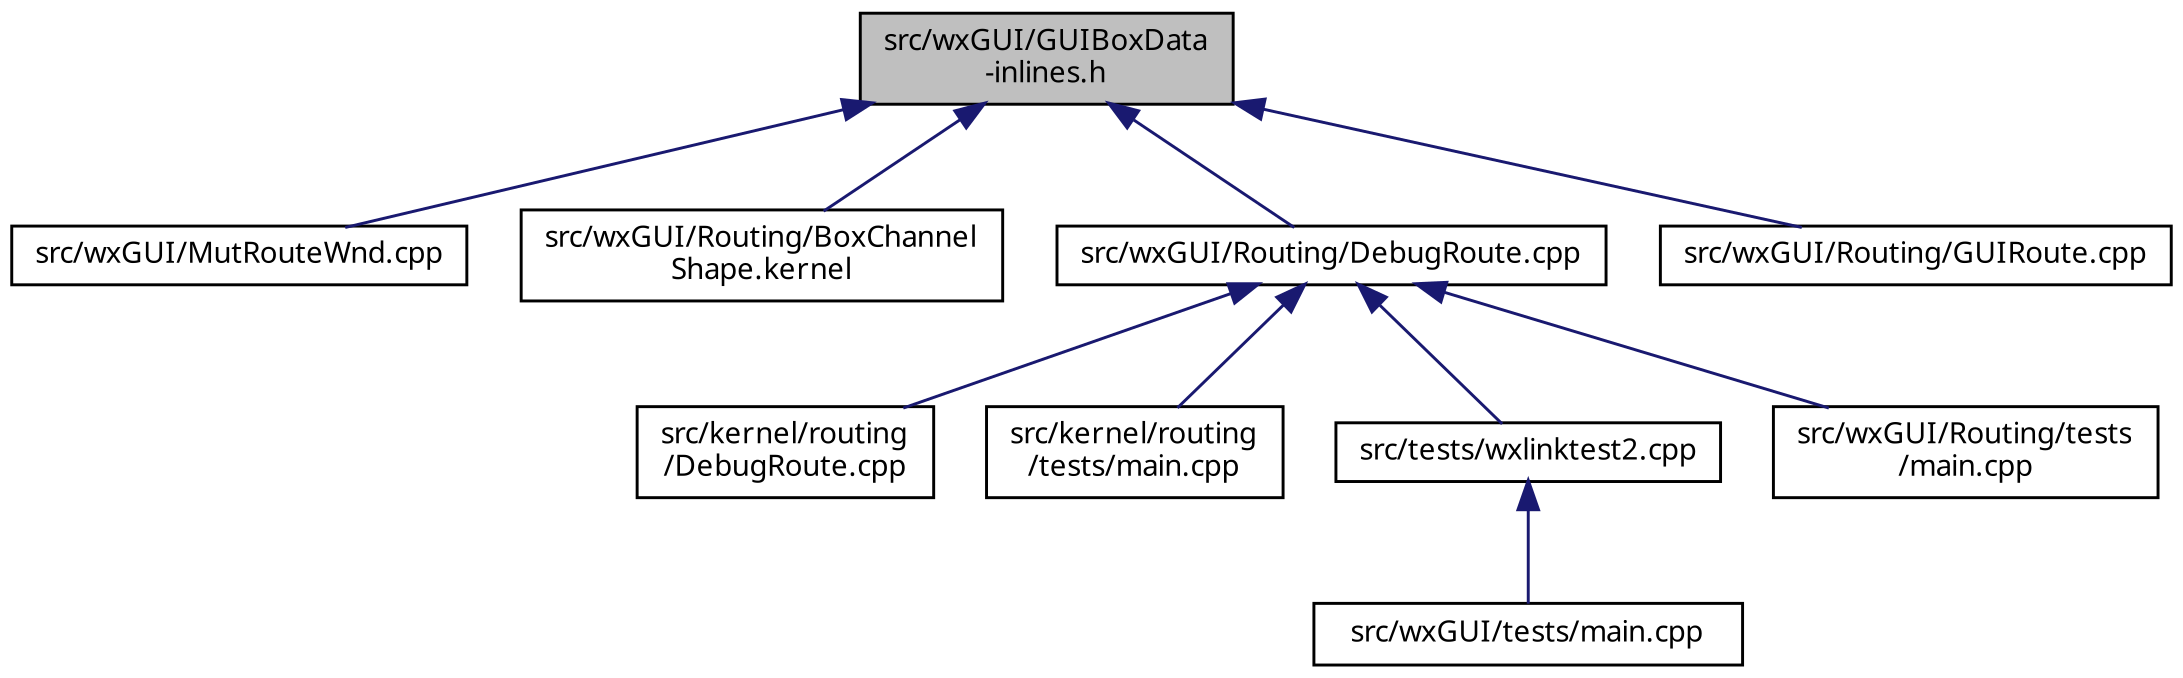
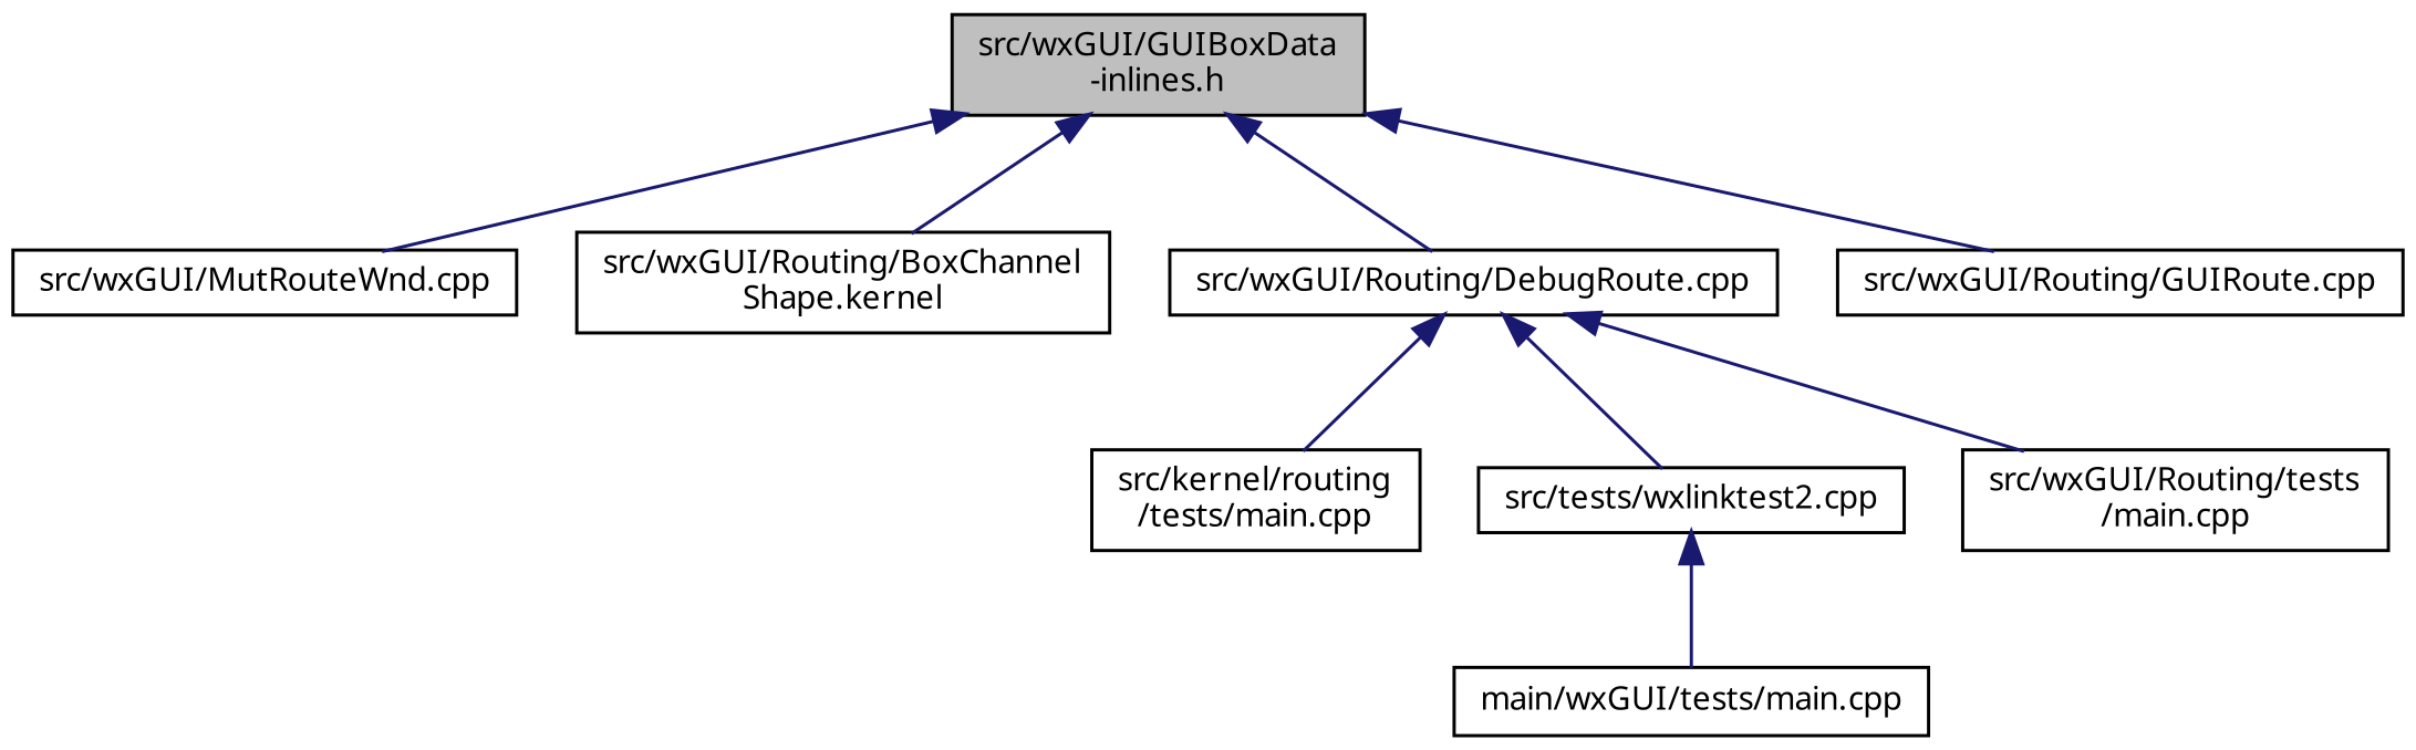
  digraph {
    node [color=black fillcolor=white fontname=Sans fontsize=10 shape=record style=filled]
    edge [color=midnightblue dir=back fontname=Sans fontsize=10 labelfontname=Sans labelfontsize=10 style=solid]
    n1 [fillcolor=grey75 fontcolor=black height=0.2 label="src/wxGUI/GUIBoxData\l-inlines.h" width=0.4]
    n2 [height=0.2 label="src/wxGUI/MutRouteWnd.cpp" width=0.4]
    n3 [height=0.2 label="src/wxGUI/Routing/BoxChannel\lShape.kernel" width=0.4]
    n4 [height=0.2 label="src/wxGUI/Routing/DebugRoute.cpp" width=0.4]
    n5 [height=0.2 label="src/wxGUI/Routing/GUIRoute.cpp" width=0.4]
-   n6 [height=0.2 label="src/kernel/routing\l/DebugRoute.cpp" width=0.4]
    n7 [height=0.2 label="src/kernel/routing\l/tests/main.cpp" width=0.4]
    n8 [height=0.2 label="src/tests/wxlinktest2.cpp" width=0.4]
    n9 [height=0.2 label="src/wxGUI/Routing/tests\l/main.cpp" width=0.4]
-   n10 [height=0.2 label="src/wxGUI/tests/main.cpp" width=0.4]
+   n10 [height=0.2 label="main/wxGUI/tests/main.cpp" width=0.4]
    n1 -> n2
    n1 -> n3
    n1 -> n4
    n1 -> n5
-   n4 -> n6
    n4 -> n7
    n4 -> n8
    n4 -> n9
    n8 -> n10
  }
